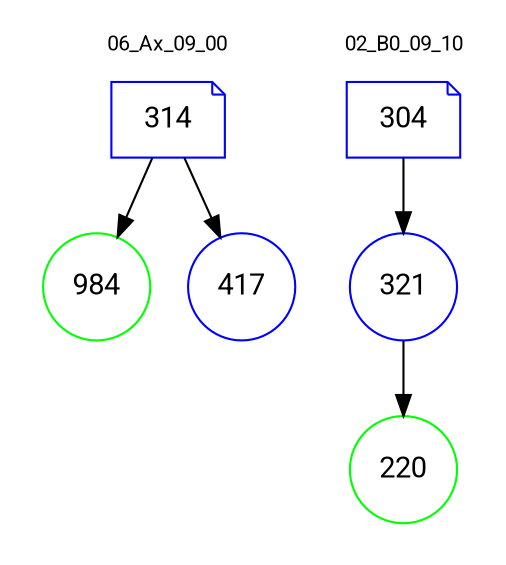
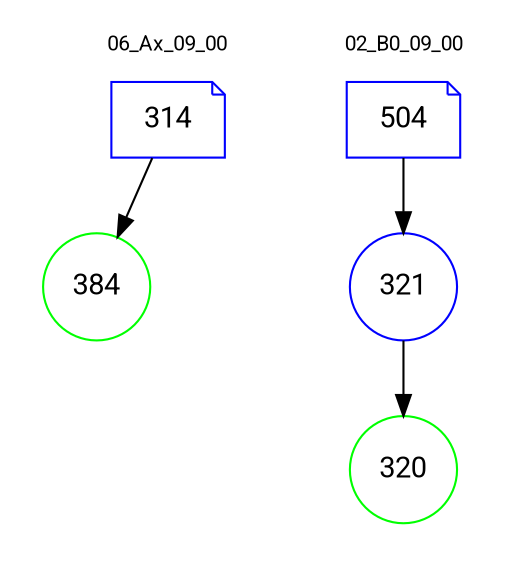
  digraph {
    fontname=Roboto
    node [color=blue fontname=Roboto shape=circle]
    edge [color=black fontname=Roboto]
    n1 [label=314 shape=note]
-   n2 [color=green label=984]
-   n3 [label=417]
+   n2 [color=green label=384]
    n4 [label=321]
-   n5 [label=304 shape=note]
-   n6 [color=green label=220]
+   n5 [label=504 shape=note]
+   n6 [color=green label=320]
    subgraph cluster_1 {
      color=white
      fontsize=10
      label="06_Ax_09_00"
      n1
      n2
-     n3
    }
    subgraph cluster_2 {
      color=white
      fontsize=10
-     label="02_B0_09_10"
+     label="02_B0_09_00"
      n4
      n5
      n6
    }
    n1 -> n2
-   n1 -> n3
    n4 -> n6
    n5 -> n4
  }
